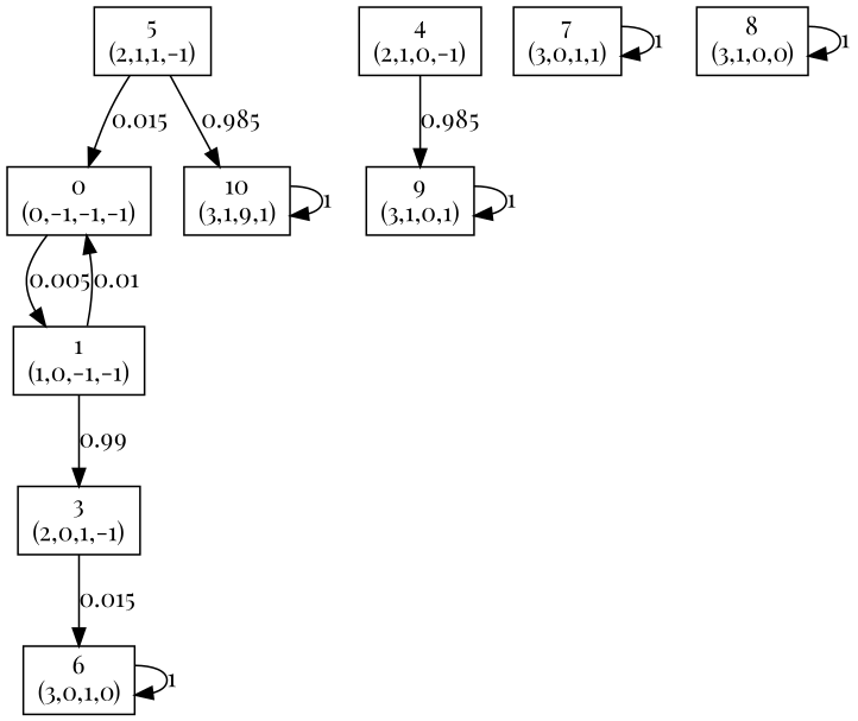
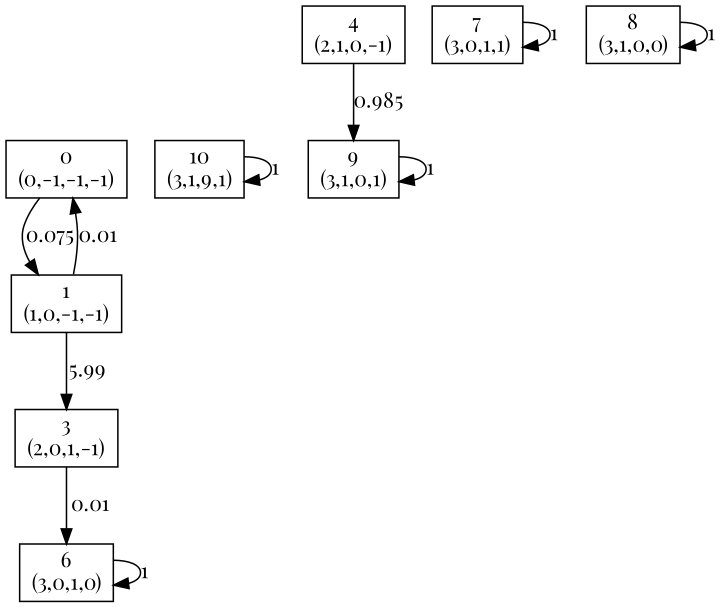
  digraph {
    fontname="Playfair Display"
    node [fontname="Playfair Display" shape=box]
    edge [fontname="Playfair Display"]
    n1 [label="0\n(0,-1,-1,-1)"]
    n2 [label="1\n(1,0,-1,-1)"]
    n3 [label="3\n(2,0,1,-1)"]
    n4 [label="6\n(3,0,1,0)"]
    n5 [label="4\n(2,1,0,-1)"]
    n6 [label="9\n(3,1,0,1)"]
-   n7 [label="5\n(2,1,1,-1)"]
    n8 [label="10\n(3,1,9,1)"]
    n9 [label="7\n(3,0,1,1)"]
    n10 [label="8\n(3,1,0,0)"]
-   n1 -> n2 [label=0.005]
+   n1 -> n2 [label=0.075]
    n2 -> n1 [label=0.01]
-   n2 -> n3 [label=0.99]
-   n3 -> n4 [label=0.015]
+   n2 -> n3 [label=5.99]
+   n3 -> n4 [label=0.01]
    n4 -> n4 [label=1]
    n5 -> n6 [label=0.985]
    n6 -> n6 [label=1]
-   n7 -> n1 [label=0.015]
-   n7 -> n8 [label=0.985]
    n8 -> n8 [label=1]
    n9 -> n9 [label=1]
    n10 -> n10 [label=1]
  }
